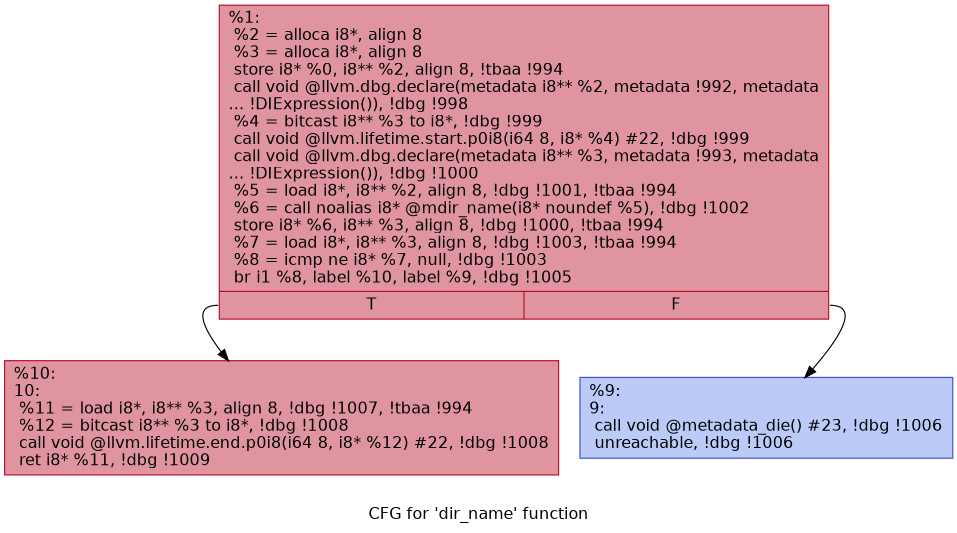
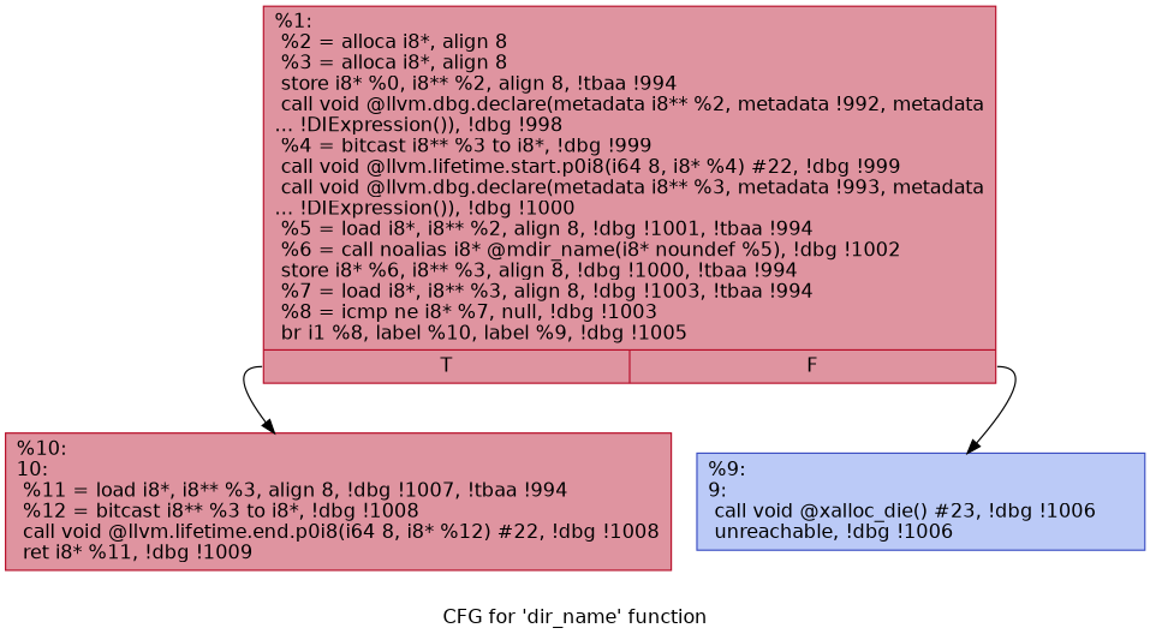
  digraph {
    label="CFG for 'dir_name' function"
    fontname="DejaVu Sans"
    node [color="#b70d28ff" fillcolor="#b70d2870" shape=record style=filled fontname="DejaVu Sans"]
    edge [fontname="DejaVu Sans"]
    n1 [label="{%1:\l  %2 = alloca i8*, align 8\l  %3 = alloca i8*, align 8\l  store i8* %0, i8** %2, align 8, !tbaa !994\l  call void @llvm.dbg.declare(metadata i8** %2, metadata !992, metadata\l... !DIExpression()), !dbg !998\l  %4 = bitcast i8** %3 to i8*, !dbg !999\l  call void @llvm.lifetime.start.p0i8(i64 8, i8* %4) #22, !dbg !999\l  call void @llvm.dbg.declare(metadata i8** %3, metadata !993, metadata\l... !DIExpression()), !dbg !1000\l  %5 = load i8*, i8** %2, align 8, !dbg !1001, !tbaa !994\l  %6 = call noalias i8* @mdir_name(i8* noundef %5), !dbg !1002\l  store i8* %6, i8** %3, align 8, !dbg !1000, !tbaa !994\l  %7 = load i8*, i8** %3, align 8, !dbg !1003, !tbaa !994\l  %8 = icmp ne i8* %7, null, !dbg !1003\l  br i1 %8, label %10, label %9, !dbg !1005\l|{<s0>T|<s1>F}}"]
    n2 [label="{%10:\l10:                                               \l  %11 = load i8*, i8** %3, align 8, !dbg !1007, !tbaa !994\l  %12 = bitcast i8** %3 to i8*, !dbg !1008\l  call void @llvm.lifetime.end.p0i8(i64 8, i8* %12) #22, !dbg !1008\l  ret i8* %11, !dbg !1009\l}"]
-   n3 [color="#3d50c3ff" fillcolor="#6687ed70" label="{%9:\l9:                                                \l  call void @metadata_die() #23, !dbg !1006\l  unreachable, !dbg !1006\l}"]
+   n3 [color="#3d50c3ff" fillcolor="#6687ed70" label="{%9:\l9:                                                \l  call void @xalloc_die() #23, !dbg !1006\l  unreachable, !dbg !1006\l}"]
    n1 -> n2 [tailport=s0]
    n1 -> n3 [tailport=s1]
  }
